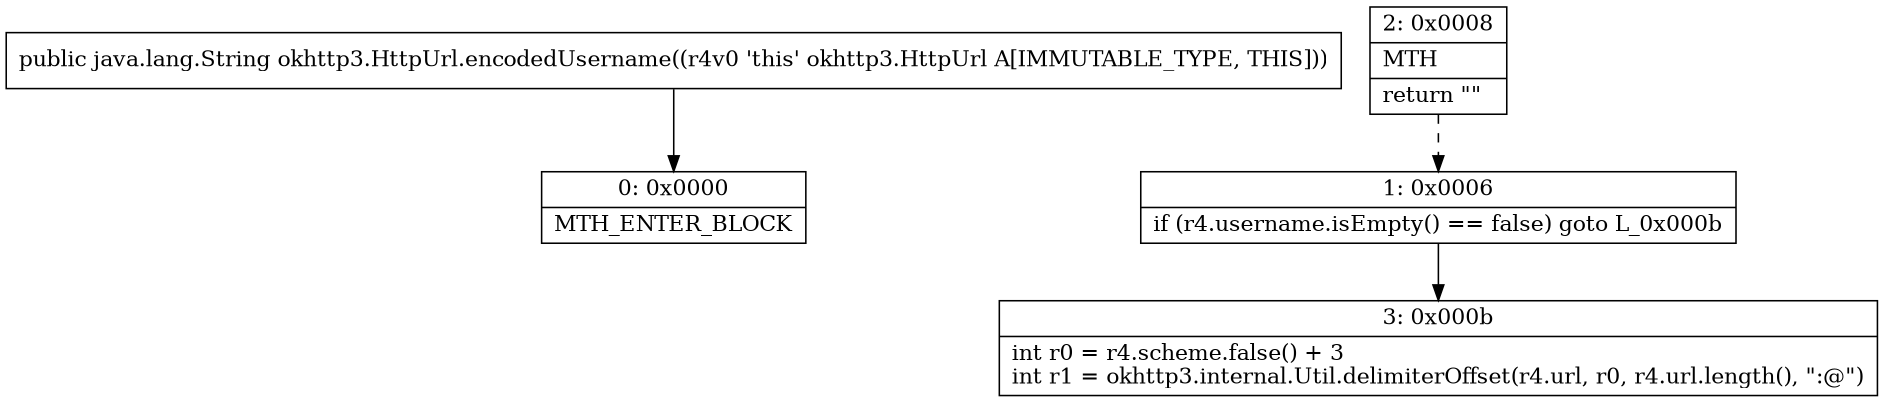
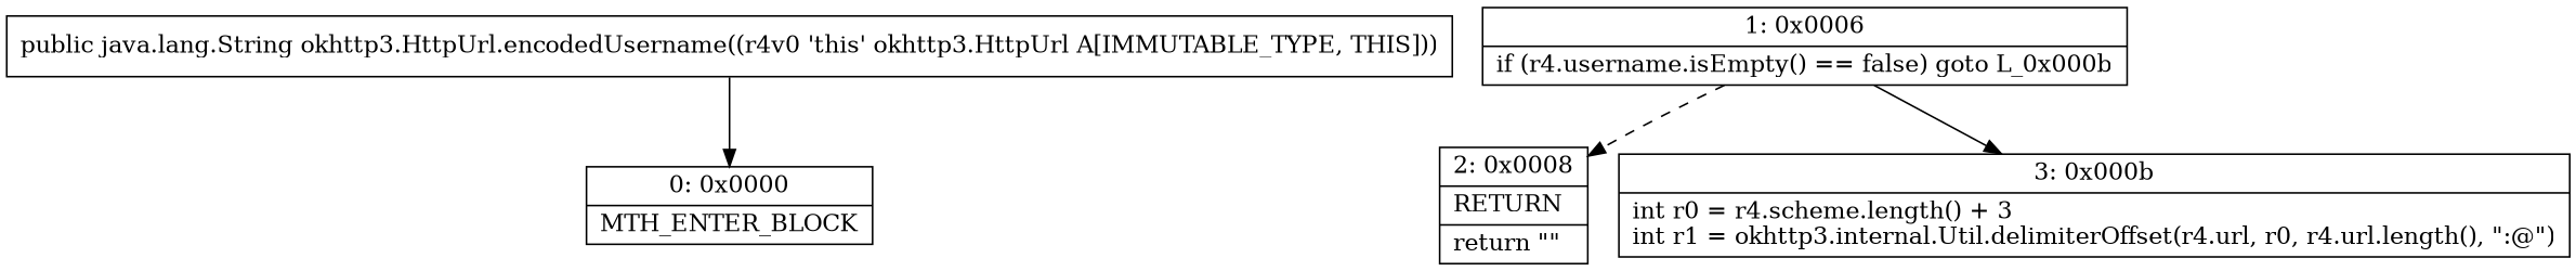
  digraph {
    node [shape=record]
    n1 [label="{0\:\ 0x0000|MTH_ENTER_BLOCK\l}"]
    n2 [label="{1\:\ 0x0006|if (r4.username.isEmpty() == false) goto L_0x000b\l}"]
-   n3 [label="{2\:\ 0x0008|MTH\l|return \"\"\l}"]
-   n4 [label="{3\:\ 0x000b|int r0 = r4.scheme.false() + 3\lint r1 = okhttp3.internal.Util.delimiterOffset(r4.url, r0, r4.url.length(), \":@\")\l}"]
+   n3 [label="{2\:\ 0x0008|RETURN\l|return \"\"\l}"]
+   n4 [label="{3\:\ 0x000b|int r0 = r4.scheme.length() + 3\lint r1 = okhttp3.internal.Util.delimiterOffset(r4.url, r0, r4.url.length(), \":@\")\l}"]
    n5 [label="{public java.lang.String okhttp3.HttpUrl.encodedUsername((r4v0 'this' okhttp3.HttpUrl A[IMMUTABLE_TYPE, THIS])) }"]
-   n3 -> n2 [style=dashed]
+   n2 -> n3 [style=dashed]
    n2 -> n4
    n5 -> n1
  }
